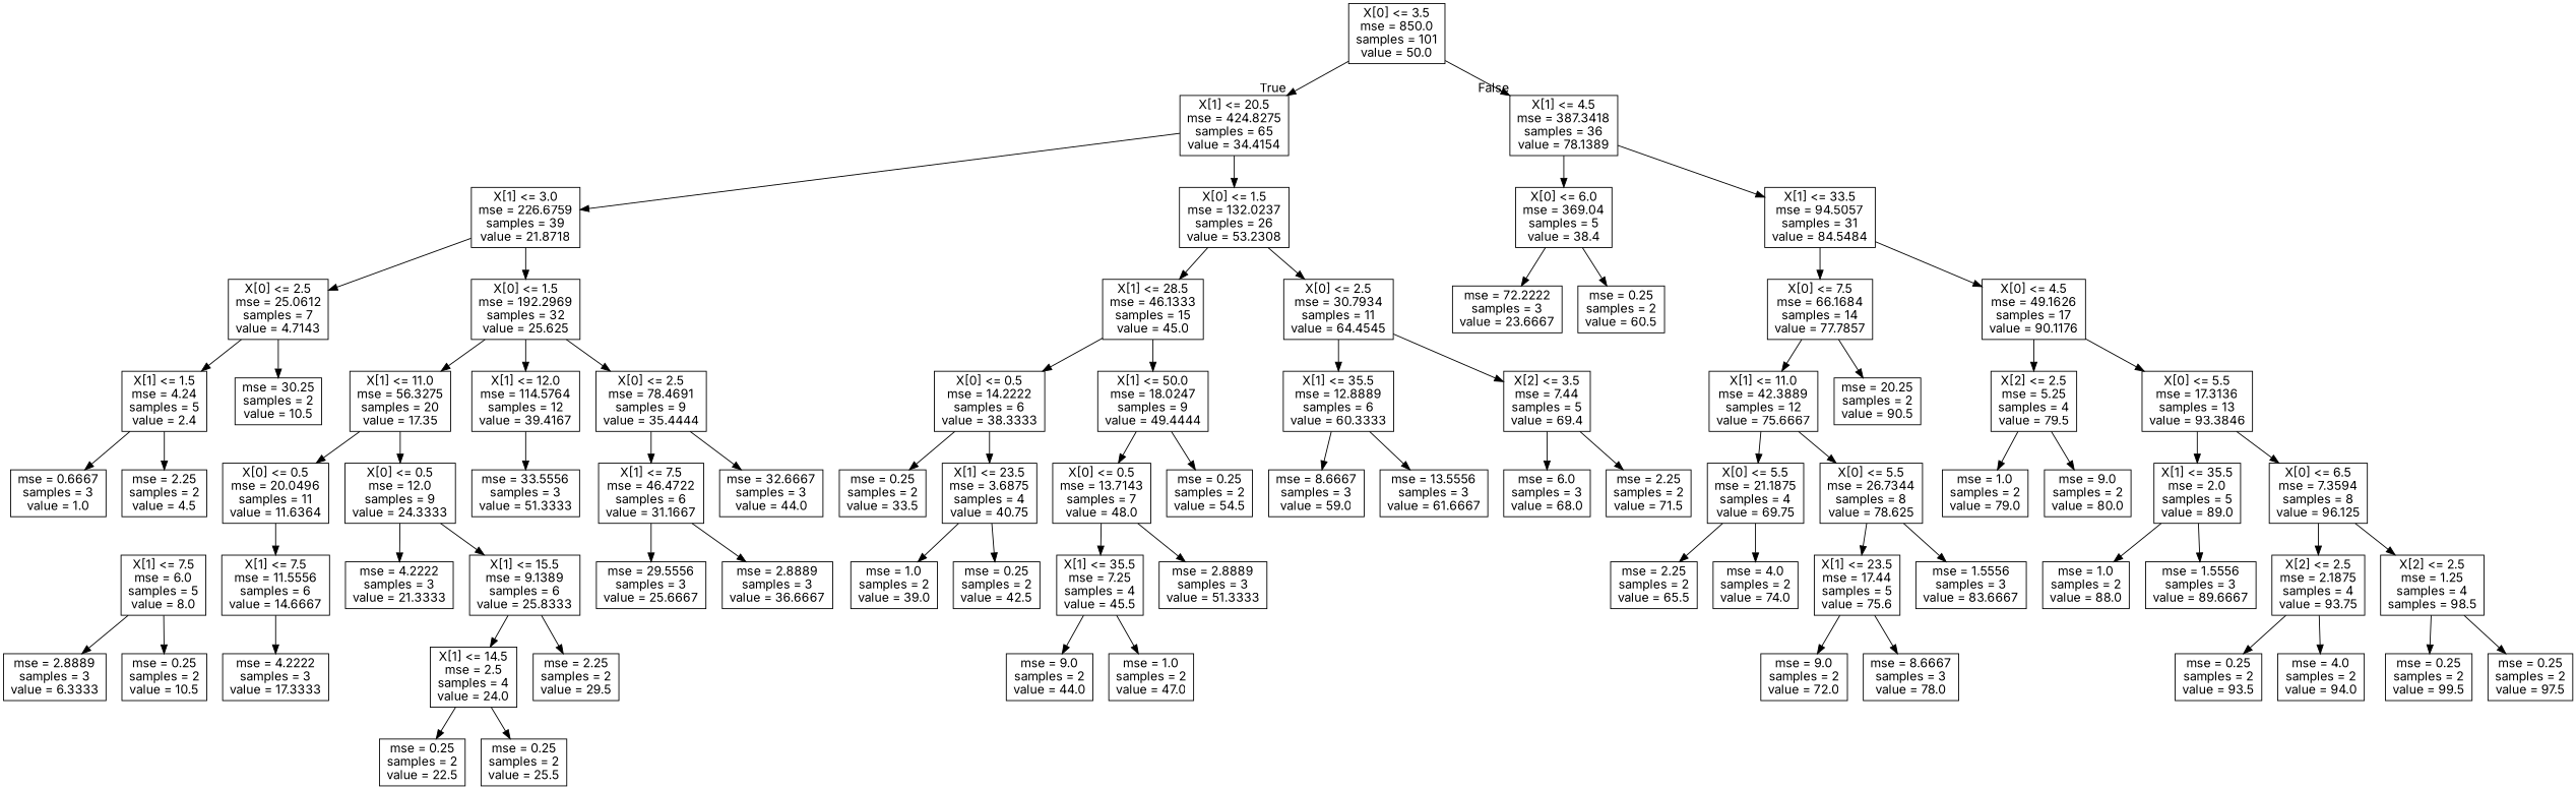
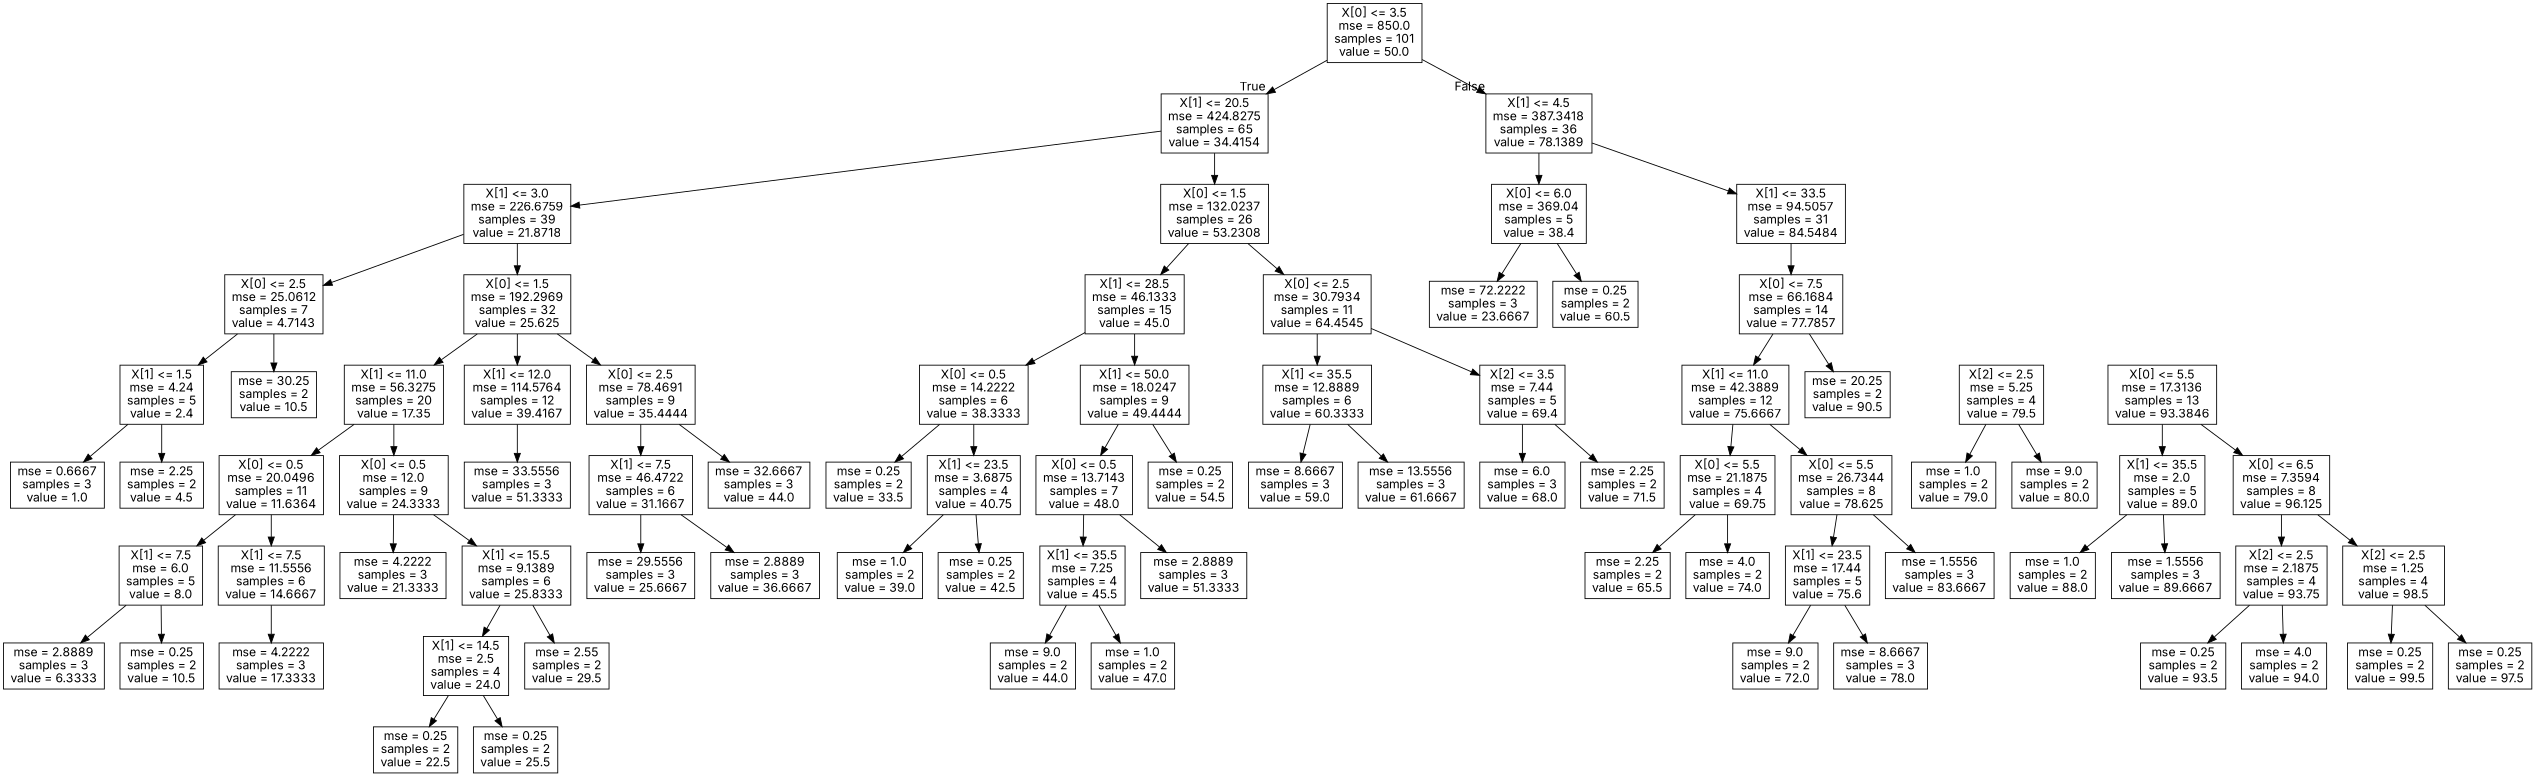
  digraph {
    fontname=Inter
    node [fontname=Inter shape=box]
    edge [fontname=Inter]
    n1 [label="X[0] <= 3.5\nmse = 850.0\nsamples = 101\nvalue = 50.0"]
    n2 [label="X[1] <= 20.5\nmse = 424.8275\nsamples = 65\nvalue = 34.4154"]
    n3 [label="X[1] <= 4.5\nmse = 387.3418\nsamples = 36\nvalue = 78.1389"]
    n4 [label="X[1] <= 3.0\nmse = 226.6759\nsamples = 39\nvalue = 21.8718"]
    n5 [label="X[0] <= 1.5\nmse = 132.0237\nsamples = 26\nvalue = 53.2308"]
    n6 [label="X[0] <= 6.0\nmse = 369.04\nsamples = 5\nvalue = 38.4"]
    n7 [label="X[1] <= 33.5\nmse = 94.5057\nsamples = 31\nvalue = 84.5484"]
    n8 [label="X[0] <= 2.5\nmse = 25.0612\nsamples = 7\nvalue = 4.7143"]
    n9 [label="X[0] <= 1.5\nmse = 192.2969\nsamples = 32\nvalue = 25.625"]
    n10 [label="X[1] <= 28.5\nmse = 46.1333\nsamples = 15\nvalue = 45.0"]
    n11 [label="X[0] <= 2.5\nmse = 30.7934\nsamples = 11\nvalue = 64.4545"]
    n12 [label="X[1] <= 1.5\nmse = 4.24\nsamples = 5\nvalue = 2.4"]
    n13 [label="mse = 30.25\nsamples = 2\nvalue = 10.5"]
    n14 [label="X[1] <= 11.0\nmse = 56.3275\nsamples = 20\nvalue = 17.35"]
    n15 [label="X[1] <= 12.0\nmse = 114.5764\nsamples = 12\nvalue = 39.4167"]
    n16 [label="X[0] <= 2.5\nmse = 78.4691\nsamples = 9\nvalue = 35.4444"]
    n17 [label="mse = 0.6667\nsamples = 3\nvalue = 1.0"]
    n18 [label="mse = 2.25\nsamples = 2\nvalue = 4.5"]
    n19 [label="X[0] <= 0.5\nmse = 20.0496\nsamples = 11\nvalue = 11.6364"]
    n20 [label="X[0] <= 0.5\nmse = 12.0\nsamples = 9\nvalue = 24.3333"]
    n21 [label="mse = 33.5556\nsamples = 3\nvalue = 51.3333"]
    n22 [label="X[1] <= 7.5\nmse = 6.0\nsamples = 5\nvalue = 8.0"]
    n23 [label="X[1] <= 7.5\nmse = 11.5556\nsamples = 6\nvalue = 14.6667"]
    n24 [label="mse = 4.2222\nsamples = 3\nvalue = 21.3333"]
    n25 [label="X[1] <= 15.5\nmse = 9.1389\nsamples = 6\nvalue = 25.8333"]
    n26 [label="mse = 2.8889\nsamples = 3\nvalue = 6.3333"]
    n27 [label="mse = 0.25\nsamples = 2\nvalue = 10.5"]
    n28 [label="mse = 4.2222\nsamples = 3\nvalue = 17.3333"]
    n29 [label="X[1] <= 14.5\nmse = 2.5\nsamples = 4\nvalue = 24.0"]
-   n30 [label="mse = 2.25\nsamples = 2\nvalue = 29.5"]
+   n30 [label="mse = 2.55\nsamples = 2\nvalue = 29.5"]
    n31 [label="mse = 0.25\nsamples = 2\nvalue = 22.5"]
    n32 [label="mse = 0.25\nsamples = 2\nvalue = 25.5"]
    n33 [label="X[1] <= 7.5\nmse = 46.4722\nsamples = 6\nvalue = 31.1667"]
    n34 [label="mse = 32.6667\nsamples = 3\nvalue = 44.0"]
    n35 [label="mse = 29.5556\nsamples = 3\nvalue = 25.6667"]
    n36 [label="mse = 2.8889\nsamples = 3\nvalue = 36.6667"]
    n37 [label="X[0] <= 0.5\nmse = 14.2222\nsamples = 6\nvalue = 38.3333"]
    n38 [label="X[1] <= 50.0\nmse = 18.0247\nsamples = 9\nvalue = 49.4444"]
    n39 [label="X[1] <= 35.5\nmse = 12.8889\nsamples = 6\nvalue = 60.3333"]
    n40 [label="X[2] <= 3.5\nmse = 7.44\nsamples = 5\nvalue = 69.4"]
    n41 [label="mse = 0.25\nsamples = 2\nvalue = 33.5"]
    n42 [label="X[1] <= 23.5\nmse = 3.6875\nsamples = 4\nvalue = 40.75"]
    n43 [label="X[0] <= 0.5\nmse = 13.7143\nsamples = 7\nvalue = 48.0"]
    n44 [label="mse = 0.25\nsamples = 2\nvalue = 54.5"]
    n45 [label="mse = 1.0\nsamples = 2\nvalue = 39.0"]
    n46 [label="mse = 0.25\nsamples = 2\nvalue = 42.5"]
    n47 [label="X[1] <= 35.5\nmse = 7.25\nsamples = 4\nvalue = 45.5"]
    n48 [label="mse = 2.8889\nsamples = 3\nvalue = 51.3333"]
    n49 [label="mse = 9.0\nsamples = 2\nvalue = 44.0"]
    n50 [label="mse = 1.0\nsamples = 2\nvalue = 47.0"]
    n51 [label="mse = 8.6667\nsamples = 3\nvalue = 59.0"]
    n52 [label="mse = 13.5556\nsamples = 3\nvalue = 61.6667"]
    n53 [label="mse = 6.0\nsamples = 3\nvalue = 68.0"]
    n54 [label="mse = 2.25\nsamples = 2\nvalue = 71.5"]
    n55 [label="mse = 72.2222\nsamples = 3\nvalue = 23.6667"]
    n56 [label="mse = 0.25\nsamples = 2\nvalue = 60.5"]
    n57 [label="X[0] <= 7.5\nmse = 66.1684\nsamples = 14\nvalue = 77.7857"]
-   n58 [label="X[0] <= 4.5\nmse = 49.1626\nsamples = 17\nvalue = 90.1176"]
    n59 [label="X[1] <= 11.0\nmse = 42.3889\nsamples = 12\nvalue = 75.6667"]
    n60 [label="mse = 20.25\nsamples = 2\nvalue = 90.5"]
    n61 [label="X[2] <= 2.5\nmse = 5.25\nsamples = 4\nvalue = 79.5"]
    n62 [label="X[0] <= 5.5\nmse = 17.3136\nsamples = 13\nvalue = 93.3846"]
    n63 [label="X[0] <= 5.5\nmse = 21.1875\nsamples = 4\nvalue = 69.75"]
    n64 [label="X[0] <= 5.5\nmse = 26.7344\nsamples = 8\nvalue = 78.625"]
    n65 [label="mse = 2.25\nsamples = 2\nvalue = 65.5"]
    n66 [label="mse = 4.0\nsamples = 2\nvalue = 74.0"]
    n67 [label="X[1] <= 23.5\nmse = 17.44\nsamples = 5\nvalue = 75.6"]
    n68 [label="mse = 1.5556\nsamples = 3\nvalue = 83.6667"]
    n69 [label="mse = 9.0\nsamples = 2\nvalue = 72.0"]
    n70 [label="mse = 8.6667\nsamples = 3\nvalue = 78.0"]
    n71 [label="mse = 1.0\nsamples = 2\nvalue = 79.0"]
    n72 [label="mse = 9.0\nsamples = 2\nvalue = 80.0"]
    n73 [label="X[1] <= 35.5\nmse = 2.0\nsamples = 5\nvalue = 89.0"]
    n74 [label="X[0] <= 6.5\nmse = 7.3594\nsamples = 8\nvalue = 96.125"]
    n75 [label="mse = 1.0\nsamples = 2\nvalue = 88.0"]
    n76 [label="mse = 1.5556\nsamples = 3\nvalue = 89.6667"]
    n77 [label="X[2] <= 2.5\nmse = 2.1875\nsamples = 4\nvalue = 93.75"]
-   n78 [label="X[2] <= 2.5\nmse = 1.25\nsamples = 4\nsamples = 98.5"]
+   n78 [label="X[2] <= 2.5\nmse = 1.25\nsamples = 4\nvalue = 98.5"]
    n79 [label="mse = 0.25\nsamples = 2\nvalue = 93.5"]
    n80 [label="mse = 4.0\nsamples = 2\nvalue = 94.0"]
    n81 [label="mse = 0.25\nsamples = 2\nvalue = 99.5"]
    n82 [label="mse = 0.25\nsamples = 2\nvalue = 97.5"]
    n1 -> n2 [headlabel=True labelangle=45 labeldistance=2.5]
    n1 -> n3 [headlabel=False labelangle=-45 labeldistance=2.5]
    n2 -> n4
    n2 -> n5
    n3 -> n6
    n3 -> n7
    n4 -> n8
    n4 -> n9
    n5 -> n10
    n5 -> n11
    n6 -> n55
    n6 -> n56
    n7 -> n57
-   n7 -> n58
    n8 -> n12
    n8 -> n13
    n9 -> n14
    n9 -> n15
    n9 -> n16
    n10 -> n37
    n10 -> n38
    n11 -> n39
    n11 -> n40
    n12 -> n17
    n12 -> n18
    n14 -> n19
    n14 -> n20
    n15 -> n21
    n16 -> n33
    n16 -> n34
+   n19 -> n22
    n19 -> n23
    n20 -> n24
    n20 -> n25
    n22 -> n26
    n22 -> n27
    n23 -> n28
    n25 -> n29
    n25 -> n30
    n29 -> n31
    n29 -> n32
    n33 -> n35
    n33 -> n36
    n37 -> n41
    n37 -> n42
    n38 -> n43
    n38 -> n44
    n39 -> n51
    n39 -> n52
    n40 -> n53
    n40 -> n54
    n42 -> n45
    n42 -> n46
    n43 -> n47
    n43 -> n48
    n47 -> n49
    n47 -> n50
    n57 -> n59
    n57 -> n60
-   n58 -> n61
-   n58 -> n62
    n59 -> n63
    n59 -> n64
    n61 -> n71
    n61 -> n72
    n62 -> n73
    n62 -> n74
    n63 -> n65
    n63 -> n66
    n64 -> n67
    n64 -> n68
    n67 -> n69
    n67 -> n70
    n73 -> n75
    n73 -> n76
    n74 -> n77
    n74 -> n78
    n77 -> n79
    n77 -> n80
    n78 -> n81
    n78 -> n82
  }
